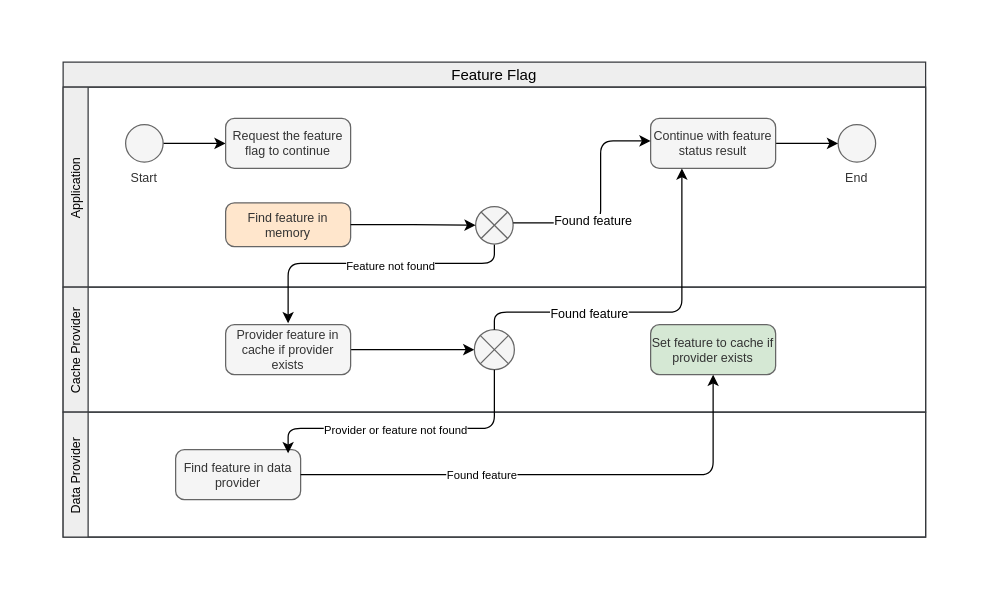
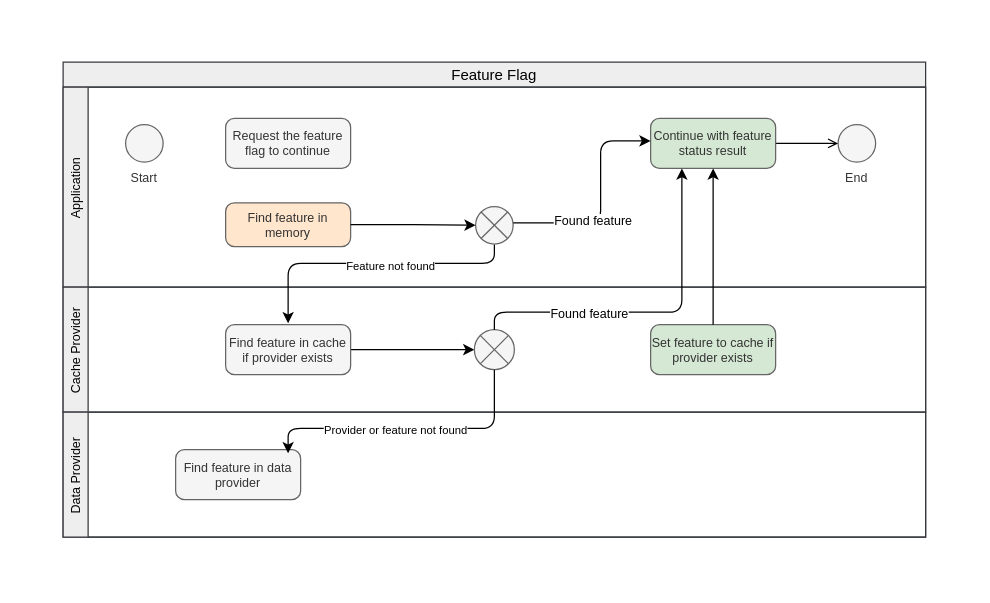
  <mxCell id="0" />
  <mxCell id="1" parent="0" />
  <mxCell id="2" value="" style="rounded=0;whiteSpace=wrap;html=1;glass=0;fontSize=10;strokeWidth=1;strokeColor=none;" vertex="1" parent="1"><mxGeometry x="20" y="20" width="750" height="440" as="geometry" /></mxCell>
  <mxCell id="3" value="Feature Flag" style="swimlane;childLayout=stackLayout;resizeParent=1;resizeParentMax=0;horizontal=1;startSize=20;horizontalStack=0;fillColor=#eeeeee;strokeColor=#36393d;fontStyle=0" vertex="1" parent="1"><mxGeometry x="50" y="49" width="690" height="380" as="geometry" /></mxCell>
  <mxCell id="4" value="Application" style="swimlane;startSize=20;horizontal=0;fontSize=10;fontStyle=0;fillColor=#eeeeee;strokeColor=#36393d;" vertex="1" parent="3"><mxGeometry y="20" width="690" height="160" as="geometry" /></mxCell>
- <mxCell id="5" style="edgeStyle=orthogonalEdgeStyle;rounded=0;orthogonalLoop=1;jettySize=auto;html=1;exitX=1;exitY=0.5;exitDx=0;exitDy=0;exitPerimeter=0;entryX=0;entryY=0.5;entryDx=0;entryDy=0;" edge="1" parent="4" source="6" target="8"><mxGeometry relative="1" as="geometry" /></mxCell>
  <mxCell id="6" value="Start" style="strokeWidth=1;html=1;shape=mxgraph.flowchart.start_2;whiteSpace=wrap;verticalAlign=top;labelPosition=center;verticalLabelPosition=bottom;align=center;fontSize=10;fillColor=#f5f5f5;strokeColor=#666666;fontColor=#333333;" vertex="1" parent="4"><mxGeometry x="50" y="30" width="30" height="30" as="geometry" /></mxCell>
  <mxCell id="7" value="End" style="strokeWidth=1;html=1;shape=mxgraph.flowchart.start_2;whiteSpace=wrap;labelPosition=center;verticalLabelPosition=bottom;align=center;verticalAlign=top;fontSize=10;fillColor=#f5f5f5;fontColor=#333333;strokeColor=#666666;" vertex="1" parent="4"><mxGeometry x="620" y="30" width="30" height="30" as="geometry" /></mxCell>
  <mxCell id="8" value="Request the feature flag to continue" style="rounded=1;absoluteArcSize=1;arcSize=14;strokeWidth=1;whiteSpace=wrap;html=1;fontSize=10;fillColor=#f5f5f5;strokeColor=#666666;fontColor=#333333;" vertex="1" parent="4"><mxGeometry x="130" y="25" width="100" height="40" as="geometry" /></mxCell>
- <mxCell id="9" style="edgeStyle=orthogonalEdgeStyle;rounded=0;orthogonalLoop=1;jettySize=auto;html=1;exitX=1;exitY=0.5;exitDx=0;exitDy=0;entryX=0;entryY=0.5;entryDx=0;entryDy=0;entryPerimeter=0;" edge="1" parent="4" source="10" target="7"><mxGeometry relative="1" as="geometry" /></mxCell>
- <mxCell id="10" value="Continue with feature status result" style="rounded=1;absoluteArcSize=1;arcSize=14;strokeWidth=1;whiteSpace=wrap;html=1;fontSize=10;fillColor=#f5f5f5;strokeColor=#666666;fontColor=#333333;" vertex="1" parent="4"><mxGeometry x="470" y="25" width="100" height="40" as="geometry" /></mxCell>
+ <mxCell id="9" style="edgeStyle=orthogonalEdgeStyle;rounded=0;orthogonalLoop=1;jettySize=auto;html=1;exitX=1;exitY=0.5;exitDx=0;exitDy=0;entryX=0;entryY=0.5;entryDx=0;entryDy=0;entryPerimeter=0;endArrow=open;" edge="1" parent="4" source="10" target="7"><mxGeometry relative="1" as="geometry" /></mxCell>
+ <mxCell id="10" value="Continue with feature status result" style="rounded=1;absoluteArcSize=1;arcSize=14;strokeWidth=1;whiteSpace=wrap;html=1;fontSize=10;fillColor=#d5e8d4;strokeColor=#666666;fontColor=#333333;" vertex="1" parent="4"><mxGeometry x="470" y="25" width="100" height="40" as="geometry" /></mxCell>
  <mxCell id="11" value="Find feature in memory" style="rounded=1;absoluteArcSize=1;arcSize=14;strokeWidth=1;whiteSpace=wrap;html=1;fontSize=10;fillColor=#ffe6cc;strokeColor=#666666;fontColor=#333333;" vertex="1" parent="4"><mxGeometry x="130" y="92.5" width="100" height="35" as="geometry" /></mxCell>
  <mxCell id="12" value="" style="shape=sumEllipse;perimeter=ellipsePerimeter;whiteSpace=wrap;html=1;backgroundOutline=1;fontSize=10;strokeWidth=1;fillColor=#f5f5f5;fontColor=#333333;strokeColor=#666666;" vertex="1" parent="4"><mxGeometry x="330" y="95.5" width="30" height="30" as="geometry" /></mxCell>
  <mxCell id="13" style="edgeStyle=orthogonalEdgeStyle;rounded=1;orthogonalLoop=1;jettySize=auto;html=1;exitX=1;exitY=0.5;exitDx=0;exitDy=0;entryX=0;entryY=0.5;entryDx=0;entryDy=0;fontSize=10;" edge="1" parent="4"><mxGeometry relative="1" as="geometry"><mxPoint x="360" y="108.5" as="sourcePoint" /><mxPoint x="470" y="43" as="targetPoint" /><Array as="points"><mxPoint x="430" y="109" /><mxPoint x="430" y="43" /></Array></mxGeometry></mxCell>
  <mxCell id="14" value="Found feature" style="edgeLabel;html=1;align=center;verticalAlign=middle;resizable=0;points=[];fontSize=10;labelBackgroundColor=default;" vertex="1" connectable="0" parent="13"><mxGeometry x="-0.498" y="-1" relative="1" as="geometry"><mxPoint x="19" y="-3" as="offset" /></mxGeometry></mxCell>
  <mxCell id="15" style="edgeStyle=orthogonalEdgeStyle;rounded=0;orthogonalLoop=1;jettySize=auto;html=1;exitX=1;exitY=0.5;exitDx=0;exitDy=0;fontSize=10;" edge="1" parent="4" source="11" target="12"><mxGeometry relative="1" as="geometry" /></mxCell>
  <mxCell id="16" value="Cache Provider" style="swimlane;startSize=20;horizontal=0;fontStyle=0;fontSize=10;fillColor=#eeeeee;strokeColor=#36393d;" vertex="1" parent="3"><mxGeometry y="180" width="690" height="100" as="geometry" /></mxCell>
  <mxCell id="17" style="edgeStyle=orthogonalEdgeStyle;rounded=0;orthogonalLoop=1;jettySize=auto;html=1;exitX=1;exitY=0.5;exitDx=0;exitDy=0;entryX=0;entryY=0.5;entryDx=0;entryDy=0;" edge="1" parent="16" source="18" target="20"><mxGeometry relative="1" as="geometry" /></mxCell>
- <mxCell id="18" value="Provider feature in cache if provider exists" style="rounded=1;absoluteArcSize=1;arcSize=14;strokeWidth=1;whiteSpace=wrap;html=1;fontSize=10;fillColor=#f5f5f5;strokeColor=#666666;fontColor=#333333;" vertex="1" parent="16"><mxGeometry x="130" y="30" width="100" height="40" as="geometry" /></mxCell>
+ <mxCell id="18" value="Find feature in cache if provider exists" style="rounded=1;absoluteArcSize=1;arcSize=14;strokeWidth=1;whiteSpace=wrap;html=1;fontSize=10;fillColor=#f5f5f5;strokeColor=#666666;fontColor=#333333;" vertex="1" parent="16"><mxGeometry x="130" y="30" width="100" height="40" as="geometry" /></mxCell>
  <mxCell id="19" value="Set feature to cache if provider exists" style="rounded=1;absoluteArcSize=1;arcSize=14;strokeWidth=1;whiteSpace=wrap;html=1;fontSize=10;fillColor=#d5e8d4;strokeColor=#666666;fontColor=#333333;" vertex="1" parent="16"><mxGeometry x="470" y="30" width="100" height="40" as="geometry" /></mxCell>
  <mxCell id="20" value="" style="shape=sumEllipse;perimeter=ellipsePerimeter;whiteSpace=wrap;html=1;backgroundOutline=1;fontSize=10;strokeWidth=1;fillColor=#f5f5f5;fontColor=#333333;strokeColor=#666666;" vertex="1" parent="16"><mxGeometry x="329" y="34" width="32" height="32" as="geometry" /></mxCell>
  <mxCell id="21" value="Data Provider" style="swimlane;startSize=20;horizontal=0;fontStyle=0;fontSize=10;fillColor=#eeeeee;strokeColor=#36393d;" vertex="1" parent="3"><mxGeometry y="280" width="690" height="100" as="geometry" /></mxCell>
  <mxCell id="22" value="Find feature in data provider" style="rounded=1;absoluteArcSize=1;arcSize=14;strokeWidth=1;whiteSpace=wrap;html=1;fontSize=10;fillColor=#f5f5f5;strokeColor=#666666;fontColor=#333333;" vertex="1" parent="21"><mxGeometry x="90" y="30" width="100" height="40" as="geometry" /></mxCell>
- <mxCell id="23" style="edgeStyle=orthogonalEdgeStyle;rounded=1;orthogonalLoop=1;jettySize=auto;html=1;exitX=1;exitY=0.5;exitDx=0;exitDy=0;" edge="1" parent="3" source="22" target="19"><mxGeometry relative="1" as="geometry" /></mxCell>
- <mxCell id="24" value="Found feature" style="edgeLabel;html=1;align=center;verticalAlign=middle;resizable=0;points=[];fontSize=9;" vertex="1" connectable="0" parent="23"><mxGeometry x="-0.3" y="-1" relative="1" as="geometry"><mxPoint y="-1" as="offset" /></mxGeometry></mxCell>
  <mxCell id="25" style="edgeStyle=orthogonalEdgeStyle;rounded=1;orthogonalLoop=1;jettySize=auto;html=1;fontSize=10;exitX=0.5;exitY=0;exitDx=0;exitDy=0;entryX=0.25;entryY=1;entryDx=0;entryDy=0;" edge="1" parent="3" source="20" target="10"><mxGeometry relative="1" as="geometry"><mxPoint x="520" y="90" as="targetPoint" /><Array as="points"><mxPoint x="345" y="200" /><mxPoint x="495" y="200" /></Array></mxGeometry></mxCell>
  <mxCell id="26" value="Found feature" style="edgeLabel;html=1;align=center;verticalAlign=middle;resizable=0;points=[];fontSize=10;labelBackgroundColor=default;" vertex="1" connectable="0" parent="25"><mxGeometry x="-0.735" y="1" relative="1" as="geometry"><mxPoint x="52" y="1" as="offset" /></mxGeometry></mxCell>
+ <mxCell id="27" style="edgeStyle=orthogonalEdgeStyle;rounded=0;orthogonalLoop=1;jettySize=auto;html=1;fontSize=10;entryX=0.5;entryY=1;entryDx=0;entryDy=0;exitX=0.5;exitY=0;exitDx=0;exitDy=0;" edge="1" parent="3" source="19" target="10"><mxGeometry relative="1" as="geometry"><mxPoint x="550" y="170" as="targetPoint" /><mxPoint x="545" y="240" as="sourcePoint" /><Array as="points"><mxPoint x="520" y="160" /><mxPoint x="520" y="160" /></Array></mxGeometry></mxCell>
  <mxCell id="28" style="edgeStyle=orthogonalEdgeStyle;rounded=1;orthogonalLoop=1;jettySize=auto;html=1;exitX=0.5;exitY=1;exitDx=0;exitDy=0;entryX=0.5;entryY=0;entryDx=0;entryDy=0;fontSize=16;fontColor=#9999FF;strokeColor=#000000;strokeWidth=1;" edge="1" parent="3" source="20"><mxGeometry relative="1" as="geometry"><mxPoint x="345" y="249" as="sourcePoint" /><mxPoint x="180" y="313" as="targetPoint" /><Array as="points"><mxPoint x="345" y="293" /><mxPoint x="180" y="293" /></Array></mxGeometry></mxCell>
  <mxCell id="29" value="&lt;span style=&quot;color: rgb(0 , 0 , 0) ; font-size: 9px&quot;&gt;Provider or feature not found&lt;/span&gt;" style="edgeLabel;html=1;align=center;verticalAlign=middle;resizable=0;points=[];fontSize=16;fontColor=#9999FF;" vertex="1" connectable="0" parent="28"><mxGeometry x="-0.214" relative="1" as="geometry"><mxPoint x="-36" y="-2" as="offset" /></mxGeometry></mxCell>
  <mxCell id="30" style="edgeStyle=orthogonalEdgeStyle;rounded=1;orthogonalLoop=1;jettySize=auto;html=1;fontSize=16;fontColor=#9999FF;strokeColor=#000000;strokeWidth=1;entryX=0.5;entryY=0;entryDx=0;entryDy=0;" edge="1" parent="1"><mxGeometry relative="1" as="geometry"><mxPoint x="395" y="195" as="sourcePoint" /><mxPoint x="230" y="258" as="targetPoint" /><Array as="points"><mxPoint x="395" y="210" /><mxPoint x="230" y="210" /></Array></mxGeometry></mxCell>
  <mxCell id="31" value="&lt;span style=&quot;color: rgb(0 , 0 , 0) ; font-size: 9px&quot;&gt;Feature not found&lt;/span&gt;" style="edgeLabel;html=1;align=center;verticalAlign=middle;resizable=0;points=[];fontSize=16;fontColor=#9999FF;" vertex="1" connectable="0" parent="30"><mxGeometry x="-0.314" y="1" relative="1" as="geometry"><mxPoint x="-21" y="-2" as="offset" /></mxGeometry></mxCell>
